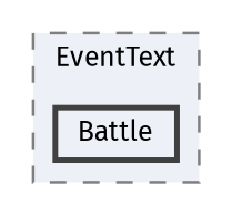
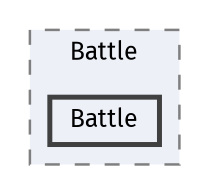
  digraph {
    compound=true
    fontname="Fira Sans"
    n1 [color=grey25 fillcolor="#edf0f7" fontname="Fira Sans" fontsize=10 height=0.2 label=Battle shape=box style="filled,bold" width=0.4]
    subgraph cluster_1 {
      bgcolor="#edf0f7"
      fontsize=10
-     label=EventText
+     label=Battle
      pencolor=grey50
      style="filled,dashed"
      n1
    }
  }
